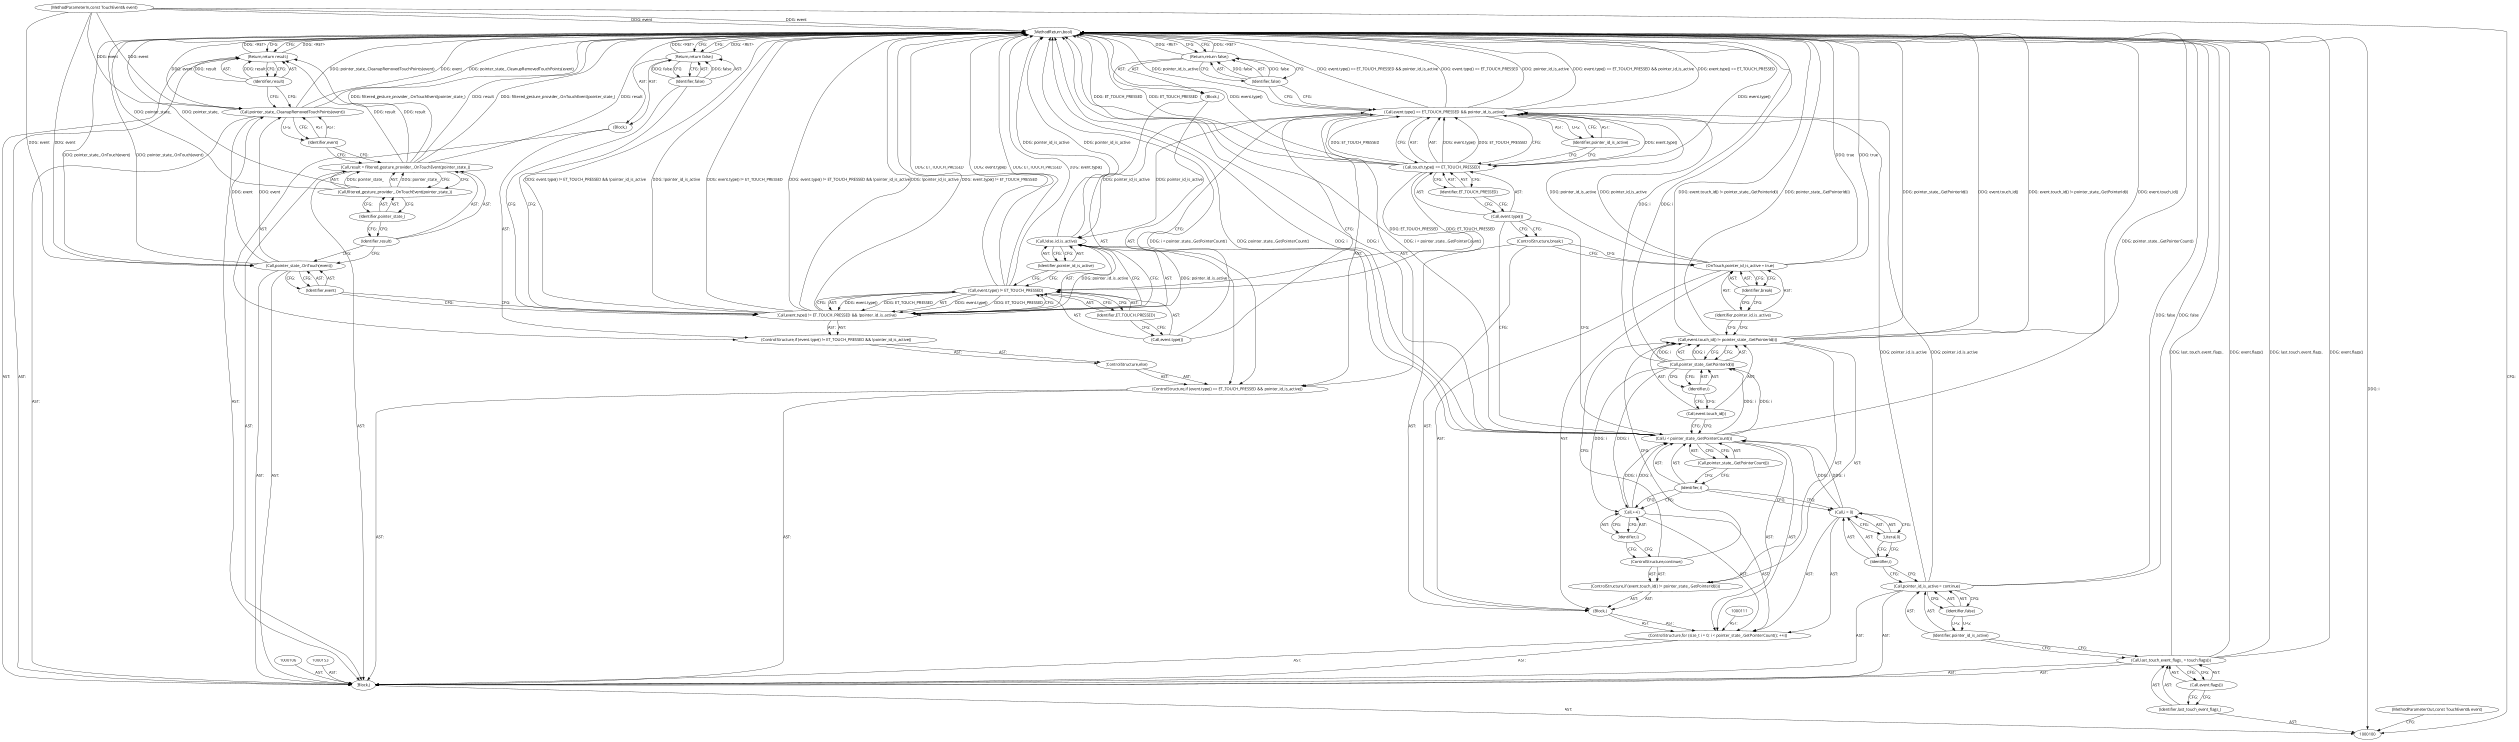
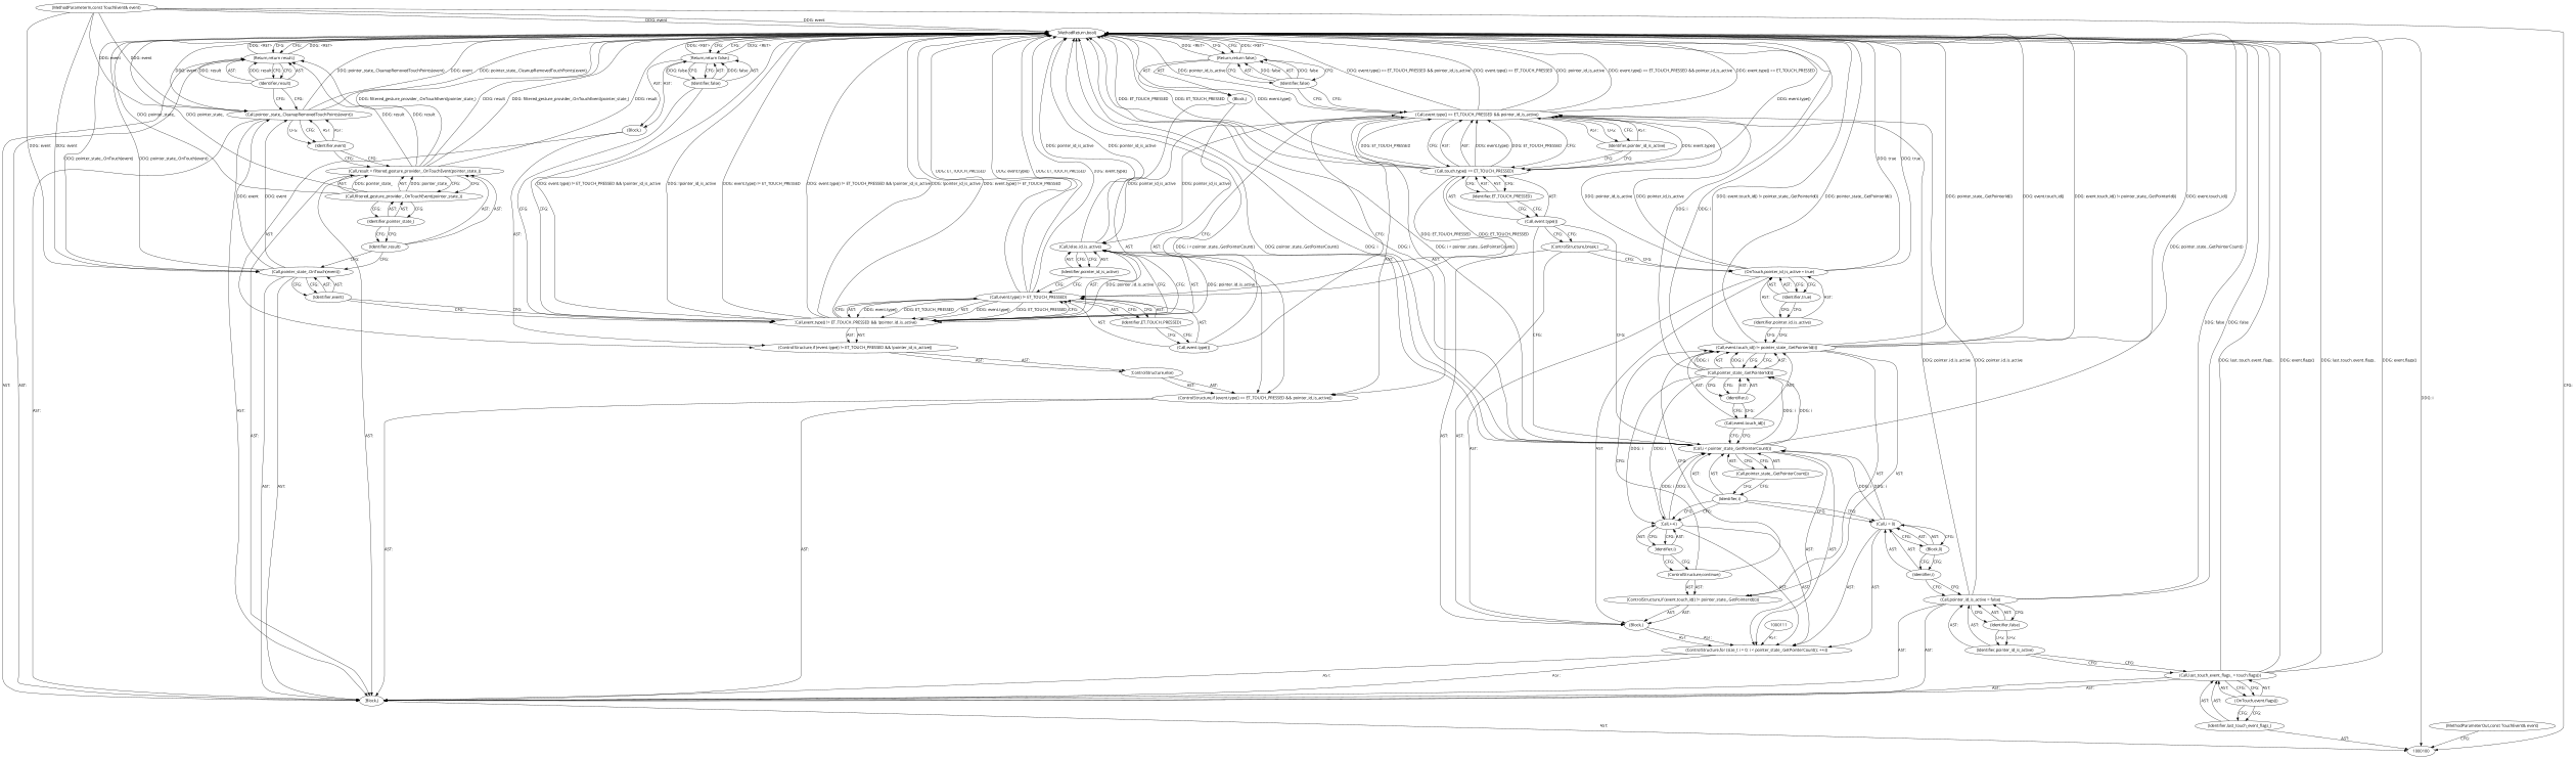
  digraph {
    fontname="Open Sans"
    node [fontname="Open Sans"]
    edge [fontname="Open Sans"]
    n1 [label="(MethodReturn,bool)"]
    n2 [label="(Return,return false;)"]
    n3 [label="(Return,return false;)"]
    n4 [label="(Return,return result;)"]
    1000100
    n6 [label="(Block,)"]
    n7 [label="(Identifier,false)"]
    n8 [label="(Block,)"]
    n9 [label="(Identifier,false)"]
    n10 [label="(Block,)"]
    n11 [label="(Identifier,result)"]
    n12 [label="(MethodParameterIn,const TouchEvent& event)"]
    n13 [label="(Call,pointer_state_.OnTouch(event))"]
    n14 [label="(Call,pointer_state_.CleanupRemovedTouchPoints(event))"]
    n15 [label="(Identifier,event)"]
    n16 [label="(Identifier,event)"]
    n17 [label="(MethodParameterOut,const TouchEvent& event)"]
    n18 [label="(ControlStructure,if (event.type() == ET_TOUCH_PRESSED && pointer_id_is_active))"]
    n19 [label="(Identifier,ET_TOUCH_PRESSED)"]
    n20 [label="(Call,touch.type() == ET_TOUCH_PRESSED)"]
    n21 [label="(Call,event.type())"]
    n22 [label="(Call,event.type() == ET_TOUCH_PRESSED && pointer_id_is_active)"]
    n23 [label="(Call,event.type() != ET_TOUCH_PRESSED)"]
    n24 [label="(Call,i < pointer_state_.GetPointerCount())"]
    n25 [label="(ControlStructure,break;)"]
    n26 [label="(Identifier,pointer_id_is_active)"]
    n27 [label="(Call,!else_id_is_active)"]
    n28 [label="(Call,event.type() != ET_TOUCH_PRESSED && !pointer_id_is_active)"]
    n29 [label="(Identifier,pointer_id_is_active)"]
    n30 [label="(Identifier,ET_TOUCH_PRESSED)"]
    n31 [label="(ControlStructure,for (size_t i = 0; i < pointer_state_.GetPointerCount(); ++i))"]
    n32 [label="(Call,pointer_state_.GetPointerCount())"]
    n33 [label="(Call,pointer_state_.GetPointerId(i))"]
    n34 [label="(Block,)"]
    n35 [label="(OnTouch,pointer_id_is_active = true)"]
    n36 [label="(ControlStructure,if (event.type() != ET_TOUCH_PRESSED && !pointer_id_is_active))"]
    n37 [label="(ControlStructure,else)"]
    n38 [label="(Call,event.type())"]
    n39 [label="(Call,filtered_gesture_provider_.OnTouchEvent(pointer_state_))"]
    n40 [label="(Identifier,pointer_state_)"]
    n41 [label="(Call,result = filtered_gesture_provider_.OnTouchEvent(pointer_state_))"]
    n42 [label="(Identifier,result)"]
    n43 [label="(Call,last_touch_event_flags_ = touch.flags())"]
-   n44 [label="(Call,event.flags())"]
+   n44 [label="(OnTouch,event.flags())"]
    n45 [label="(Identifier,last_touch_event_flags_)"]
    n46 [label="(Identifier,false)"]
-   n47 [label="(Call,pointer_id_is_active = continue)"]
+   n47 [label="(Call,pointer_id_is_active = false)"]
    n48 [label="(Identifier,pointer_id_is_active)"]
    n49 [label="(Call,i = 0)"]
-   n50 [label="(Literal,0)"]
+   n50 [label="(Block,0)"]
    n51 [label="(Identifier,i)"]
    n52 [label="(Identifier,i)"]
    n53 [label="(Call,++i)"]
    n54 [label="(Identifier,i)"]
    n55 [label="(Call,event.touch_id() != pointer_state_.GetPointerId(i))"]
    n56 [label="(Identifier,i)"]
    n57 [label="(ControlStructure,continue;)"]
    n58 [label="(ControlStructure,if (event.touch_id() != pointer_state_.GetPointerId(i)))"]
    n59 [label="(Call,event.touch_id())"]
-   n60 [label="(Identifier,break)"]
+   n60 [label="(Identifier,true)"]
    n61 [label="(Identifier,pointer_id_is_active)"]
-   1000106
-   1000153
    1000111
    n1 -> n2 [label="CFG: "]
    n1 -> n2 [label="CFG: "]
    n1 -> n3 [label="CFG: "]
    n1 -> n3 [label="CFG: "]
    n1 -> n4 [label="CFG: "]
    n1 -> n4 [label="CFG: "]
    n1 -> 1000100 [label="DDG: i"]
    n2 -> n1 [label="DDG: <RET>"]
    n2 -> n1 [label="DDG: <RET>"]
    n2 -> n6 [label="AST: "]
    n2 -> n6 [label="AST: "]
    n2 -> n7 [label="CFG: "]
    n2 -> n7 [label="CFG: "]
    n3 -> n1 [label="DDG: <RET>"]
    n3 -> n1 [label="DDG: <RET>"]
    n3 -> n8 [label="AST: "]
    n3 -> n8 [label="AST: "]
    n3 -> n9 [label="CFG: "]
    n3 -> n9 [label="CFG: "]
    n4 -> n1 [label="DDG: <RET>"]
    n4 -> n1 [label="DDG: <RET>"]
    n4 -> n10 [label="AST: "]
    n4 -> n10 [label="AST: "]
    n4 -> n11 [label="CFG: "]
    n4 -> n11 [label="CFG: "]
    n6 -> n18 [label="AST: "]
    n6 -> n18 [label="AST: "]
    n7 -> n2 [label="AST: "]
    n7 -> n2 [label="DDG: false"]
    n7 -> n2 [label="AST: "]
    n7 -> n2 [label="DDG: false"]
    n7 -> n22 [label="CFG: "]
    n7 -> n22 [label="CFG: "]
    n8 -> n36 [label="AST: "]
    n8 -> n36 [label="AST: "]
    n9 -> n3 [label="AST: "]
    n9 -> n3 [label="DDG: false"]
    n9 -> n3 [label="AST: "]
    n9 -> n3 [label="DDG: false"]
    n9 -> n28 [label="CFG: "]
    n9 -> n28 [label="CFG: "]
    n10 -> 1000100 [label="AST: "]
    n11 -> n4 [label="AST: "]
    n11 -> n4 [label="DDG: result"]
    n11 -> n4 [label="AST: "]
    n11 -> n4 [label="DDG: result"]
    n11 -> n14 [label="CFG: "]
    n11 -> n14 [label="CFG: "]
    n12 -> n1 [label="DDG: event"]
    n12 -> n1 [label="DDG: event"]
    n12 -> 1000100 [label="CFG: "]
    n12 -> n13 [label="DDG: event"]
    n12 -> n13 [label="DDG: event"]
    n12 -> n14 [label="DDG: event"]
    n12 -> n14 [label="DDG: event"]
    n13 -> n1 [label="DDG: pointer_state_.OnTouch(event)"]
    n13 -> n1 [label="DDG: pointer_state_.OnTouch(event)"]
    n13 -> n10 [label="AST: "]
    n13 -> n10 [label="AST: "]
    n13 -> n14 [label="DDG: event"]
    n13 -> n14 [label="DDG: event"]
    n13 -> n15 [label="CFG: "]
    n13 -> n15 [label="CFG: "]
    n14 -> n1 [label="DDG: event"]
    n14 -> n1 [label="DDG: pointer_state_.CleanupRemovedTouchPoints(event)"]
    n14 -> n1 [label="DDG: event"]
    n14 -> n1 [label="DDG: pointer_state_.CleanupRemovedTouchPoints(event)"]
    n14 -> n10 [label="AST: "]
    n14 -> n10 [label="AST: "]
    n14 -> n16 [label="CFG: "]
    n14 -> n16 [label="CFG: "]
    n15 -> n13 [label="AST: "]
    n15 -> n13 [label="AST: "]
    n15 -> n28 [label="CFG: "]
    n15 -> n28 [label="CFG: "]
    n16 -> n14 [label="AST: "]
    n16 -> n14 [label="AST: "]
    n16 -> n41 [label="CFG: "]
    n16 -> n41 [label="CFG: "]
    n17 -> 1000100 [label="CFG: "]
    n18 -> n10 [label="AST: "]
    n18 -> n10 [label="AST: "]
    n19 -> n20 [label="AST: "]
    n19 -> n20 [label="AST: "]
    n19 -> n21 [label="CFG: "]
    n19 -> n21 [label="CFG: "]
    n20 -> n1 [label="DDG: event.type()"]
    n20 -> n1 [label="DDG: ET_TOUCH_PRESSED"]
    n20 -> n1 [label="DDG: event.type()"]
    n20 -> n1 [label="DDG: ET_TOUCH_PRESSED"]
    n20 -> n19 [label="CFG: "]
    n20 -> n19 [label="CFG: "]
    n20 -> n22 [label="AST: "]
    n20 -> n22 [label="DDG: event.type()"]
    n20 -> n22 [label="DDG: ET_TOUCH_PRESSED"]
    n20 -> n22 [label="AST: "]
    n20 -> n22 [label="DDG: event.type()"]
    n20 -> n22 [label="DDG: ET_TOUCH_PRESSED"]
    n20 -> n23 [label="DDG: ET_TOUCH_PRESSED"]
    n20 -> n23 [label="DDG: ET_TOUCH_PRESSED"]
    n21 -> n20 [label="AST: "]
    n21 -> n20 [label="AST: "]
    n21 -> n24 [label="CFG: "]
    n21 -> n24 [label="CFG: "]
    n21 -> n25 [label="CFG: "]
    n21 -> n25 [label="CFG: "]
    n22 -> n1 [label="DDG: event.type() == ET_TOUCH_PRESSED && pointer_id_is_active"]
    n22 -> n1 [label="DDG: event.type() == ET_TOUCH_PRESSED"]
    n22 -> n1 [label="DDG: pointer_id_is_active"]
    n22 -> n1 [label="DDG: event.type() == ET_TOUCH_PRESSED && pointer_id_is_active"]
    n22 -> n1 [label="DDG: event.type() == ET_TOUCH_PRESSED"]
    n22 -> n1 [label="DDG: pointer_id_is_active"]
    n22 -> n18 [label="AST: "]
    n22 -> n18 [label="AST: "]
    n22 -> n20 [label="CFG: "]
    n22 -> n20 [label="CFG: "]
    n22 -> n26 [label="CFG: "]
    n22 -> n26 [label="CFG: "]
    n22 -> n27 [label="DDG: pointer_id_is_active"]
    n22 -> n27 [label="DDG: pointer_id_is_active"]
    n23 -> n1 [label="DDG: event.type()"]
    n23 -> n1 [label="DDG: ET_TOUCH_PRESSED"]
    n23 -> n1 [label="DDG: event.type()"]
    n23 -> n1 [label="DDG: ET_TOUCH_PRESSED"]
    n23 -> n28 [label="AST: "]
    n23 -> n28 [label="DDG: event.type()"]
    n23 -> n28 [label="DDG: ET_TOUCH_PRESSED"]
    n23 -> n28 [label="AST: "]
    n23 -> n28 [label="DDG: event.type()"]
    n23 -> n28 [label="DDG: ET_TOUCH_PRESSED"]
    n23 -> n30 [label="CFG: "]
    n23 -> n30 [label="CFG: "]
    n24 -> n1 [label="DDG: i < pointer_state_.GetPointerCount()"]
    n24 -> n1 [label="DDG: pointer_state_.GetPointerCount()"]
    n24 -> n1 [label="DDG: i"]
    n24 -> n1 [label="DDG: i < pointer_state_.GetPointerCount()"]
    n24 -> n1 [label="DDG: pointer_state_.GetPointerCount()"]
    n24 -> n1 [label="DDG: i"]
    n24 -> n31 [label="AST: "]
    n24 -> n31 [label="AST: "]
    n24 -> n32 [label="CFG: "]
    n24 -> n32 [label="CFG: "]
    n24 -> n33 [label="DDG: i"]
    n24 -> n33 [label="DDG: i"]
    n25 -> n34 [label="AST: "]
    n25 -> n34 [label="AST: "]
    n25 -> n35 [label="CFG: "]
    n25 -> n35 [label="CFG: "]
    n26 -> n20 [label="CFG: "]
    n26 -> n20 [label="CFG: "]
    n26 -> n22 [label="AST: "]
    n26 -> n22 [label="AST: "]
    n27 -> n1 [label="DDG: pointer_id_is_active"]
    n27 -> n1 [label="DDG: pointer_id_is_active"]
    n27 -> n28 [label="AST: "]
    n27 -> n28 [label="DDG: pointer_id_is_active"]
    n27 -> n28 [label="AST: "]
    n27 -> n28 [label="DDG: pointer_id_is_active"]
    n27 -> n29 [label="CFG: "]
    n27 -> n29 [label="CFG: "]
    n28 -> n1 [label="DDG: event.type() != ET_TOUCH_PRESSED && !pointer_id_is_active"]
    n28 -> n1 [label="DDG: !pointer_id_is_active"]
    n28 -> n1 [label="DDG: event.type() != ET_TOUCH_PRESSED"]
    n28 -> n1 [label="DDG: event.type() != ET_TOUCH_PRESSED && !pointer_id_is_active"]
    n28 -> n1 [label="DDG: !pointer_id_is_active"]
    n28 -> n1 [label="DDG: event.type() != ET_TOUCH_PRESSED"]
    n28 -> n23 [label="CFG: "]
    n28 -> n23 [label="CFG: "]
    n28 -> n27 [label="CFG: "]
    n28 -> n27 [label="CFG: "]
    n28 -> n36 [label="AST: "]
    n28 -> n36 [label="AST: "]
    n29 -> n23 [label="CFG: "]
    n29 -> n23 [label="CFG: "]
    n29 -> n27 [label="AST: "]
    n29 -> n27 [label="AST: "]
    n30 -> n23 [label="AST: "]
    n30 -> n23 [label="AST: "]
    n30 -> n38 [label="CFG: "]
    n30 -> n38 [label="CFG: "]
    n31 -> n10 [label="AST: "]
    n31 -> n10 [label="AST: "]
    n32 -> n24 [label="AST: "]
    n32 -> n24 [label="AST: "]
    n32 -> n52 [label="CFG: "]
    n32 -> n52 [label="CFG: "]
    n33 -> n1 [label="DDG: i"]
    n33 -> n1 [label="DDG: i"]
    n33 -> n53 [label="DDG: i"]
    n33 -> n53 [label="DDG: i"]
    n33 -> n54 [label="CFG: "]
    n33 -> n54 [label="CFG: "]
    n33 -> n55 [label="AST: "]
    n33 -> n55 [label="DDG: i"]
    n33 -> n55 [label="AST: "]
    n33 -> n55 [label="DDG: i"]
    n34 -> n31 [label="AST: "]
    n34 -> n31 [label="AST: "]
    n35 -> n1 [label="DDG: true"]
    n35 -> n1 [label="DDG: true"]
    n35 -> n22 [label="DDG: pointer_id_is_active"]
    n35 -> n22 [label="DDG: pointer_id_is_active"]
    n35 -> n34 [label="AST: "]
    n35 -> n34 [label="AST: "]
    n35 -> n60 [label="CFG: "]
    n35 -> n60 [label="CFG: "]
    n36 -> n37 [label="AST: "]
    n36 -> n37 [label="AST: "]
    n37 -> n18 [label="AST: "]
    n37 -> n18 [label="AST: "]
    n38 -> n22 [label="CFG: "]
    n38 -> n22 [label="CFG: "]
    n38 -> n23 [label="AST: "]
    n38 -> n23 [label="AST: "]
    n39 -> n1 [label="DDG: pointer_state_"]
    n39 -> n1 [label="DDG: pointer_state_"]
    n39 -> n40 [label="CFG: "]
    n39 -> n40 [label="CFG: "]
    n39 -> n41 [label="AST: "]
    n39 -> n41 [label="DDG: pointer_state_"]
    n39 -> n41 [label="AST: "]
    n39 -> n41 [label="DDG: pointer_state_"]
    n40 -> n39 [label="AST: "]
    n40 -> n39 [label="AST: "]
    n40 -> n42 [label="CFG: "]
    n40 -> n42 [label="CFG: "]
    n41 -> n1 [label="DDG: filtered_gesture_provider_.OnTouchEvent(pointer_state_)"]
    n41 -> n1 [label="DDG: result"]
    n41 -> n1 [label="DDG: filtered_gesture_provider_.OnTouchEvent(pointer_state_)"]
    n41 -> n1 [label="DDG: result"]
    n41 -> n4 [label="DDG: result"]
    n41 -> n4 [label="DDG: result"]
    n41 -> n10 [label="AST: "]
    n41 -> n10 [label="AST: "]
    n41 -> n39 [label="CFG: "]
    n41 -> n39 [label="CFG: "]
    n42 -> n13 [label="CFG: "]
    n42 -> n13 [label="CFG: "]
    n42 -> n41 [label="AST: "]
    n42 -> n41 [label="AST: "]
    n43 -> n1 [label="DDG: last_touch_event_flags_"]
    n43 -> n1 [label="DDG: event.flags()"]
    n43 -> n1 [label="DDG: last_touch_event_flags_"]
    n43 -> n1 [label="DDG: event.flags()"]
    n43 -> n10 [label="AST: "]
    n43 -> n10 [label="AST: "]
    n43 -> n44 [label="CFG: "]
    n43 -> n44 [label="CFG: "]
    n44 -> n43 [label="AST: "]
    n44 -> n43 [label="AST: "]
    n44 -> n45 [label="CFG: "]
    n44 -> n45 [label="CFG: "]
    n45 -> 1000100 [label="AST: "]
    n45 -> n43 [label="AST: "]
    n45 -> n43 [label="AST: "]
    n46 -> n47 [label="AST: "]
    n46 -> n47 [label="AST: "]
    n46 -> n48 [label="CFG: "]
    n46 -> n48 [label="CFG: "]
    n47 -> n1 [label="DDG: false"]
    n47 -> n1 [label="DDG: false"]
    n47 -> n10 [label="AST: "]
    n47 -> n10 [label="AST: "]
    n47 -> n22 [label="DDG: pointer_id_is_active"]
    n47 -> n22 [label="DDG: pointer_id_is_active"]
    n47 -> n46 [label="CFG: "]
    n47 -> n46 [label="CFG: "]
    n48 -> n43 [label="CFG: "]
    n48 -> n43 [label="CFG: "]
    n48 -> n47 [label="AST: "]
    n48 -> n47 [label="AST: "]
    n49 -> n24 [label="DDG: i"]
    n49 -> n24 [label="DDG: i"]
    n49 -> n31 [label="AST: "]
    n49 -> n31 [label="AST: "]
    n49 -> n50 [label="CFG: "]
    n49 -> n50 [label="CFG: "]
    n50 -> n49 [label="AST: "]
    n50 -> n49 [label="AST: "]
    n50 -> n51 [label="CFG: "]
    n50 -> n51 [label="CFG: "]
    n51 -> n47 [label="CFG: "]
    n51 -> n47 [label="CFG: "]
    n51 -> n49 [label="AST: "]
    n51 -> n49 [label="AST: "]
    n52 -> n24 [label="AST: "]
    n52 -> n24 [label="AST: "]
    n52 -> n49 [label="CFG: "]
    n52 -> n49 [label="CFG: "]
    n52 -> n53 [label="CFG: "]
    n52 -> n53 [label="CFG: "]
    n53 -> n24 [label="DDG: i"]
    n53 -> n24 [label="DDG: i"]
    n53 -> n31 [label="AST: "]
    n53 -> n31 [label="AST: "]
    n53 -> n56 [label="CFG: "]
    n53 -> n56 [label="CFG: "]
    n54 -> n33 [label="AST: "]
    n54 -> n33 [label="AST: "]
    n54 -> n59 [label="CFG: "]
    n54 -> n59 [label="CFG: "]
    n55 -> n1 [label="DDG: pointer_state_.GetPointerId(i)"]
    n55 -> n1 [label="DDG: event.touch_id()"]
    n55 -> n1 [label="DDG: event.touch_id() != pointer_state_.GetPointerId(i)"]
    n55 -> n1 [label="DDG: pointer_state_.GetPointerId(i)"]
    n55 -> n1 [label="DDG: event.touch_id()"]
    n55 -> n1 [label="DDG: event.touch_id() != pointer_state_.GetPointerId(i)"]
    n55 -> n33 [label="CFG: "]
    n55 -> n33 [label="CFG: "]
    n55 -> n58 [label="AST: "]
    n55 -> n58 [label="AST: "]
    n56 -> n53 [label="AST: "]
    n56 -> n53 [label="AST: "]
    n56 -> n57 [label="CFG: "]
    n56 -> n57 [label="CFG: "]
    n57 -> n55 [label="CFG: "]
    n57 -> n55 [label="CFG: "]
    n57 -> n58 [label="AST: "]
    n57 -> n58 [label="AST: "]
    n58 -> n34 [label="AST: "]
    n58 -> n34 [label="AST: "]
    n59 -> n24 [label="CFG: "]
    n59 -> n24 [label="CFG: "]
    n59 -> n55 [label="AST: "]
    n59 -> n55 [label="AST: "]
    n60 -> n35 [label="AST: "]
    n60 -> n35 [label="AST: "]
    n60 -> n61 [label="CFG: "]
    n60 -> n61 [label="CFG: "]
    n61 -> n35 [label="AST: "]
    n61 -> n35 [label="AST: "]
    n61 -> n55 [label="CFG: "]
    n61 -> n55 [label="CFG: "]
-   1000106 -> n10 [label="AST: "]
-   1000153 -> n10 [label="AST: "]
    1000111 -> n31 [label="AST: "]
  }
